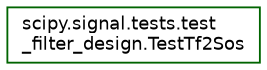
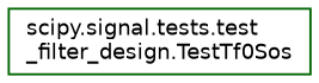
  digraph {
    rankdir=LR
    fontname="DejaVu Sans"
-   n1 [color=darkgreen fillcolor=white fontname="DejaVu Sans" fontsize=10 height=0.2 label="scipy.signal.tests.test\l_filter_design.TestTf2Sos" shape=box style=filled width=0.4]
+   n1 [color=darkgreen fillcolor=white fontname="DejaVu Sans" fontsize=10 height=0.2 label="scipy.signal.tests.test\l_filter_design.TestTf0Sos" shape=box style=filled width=0.4]
  }
